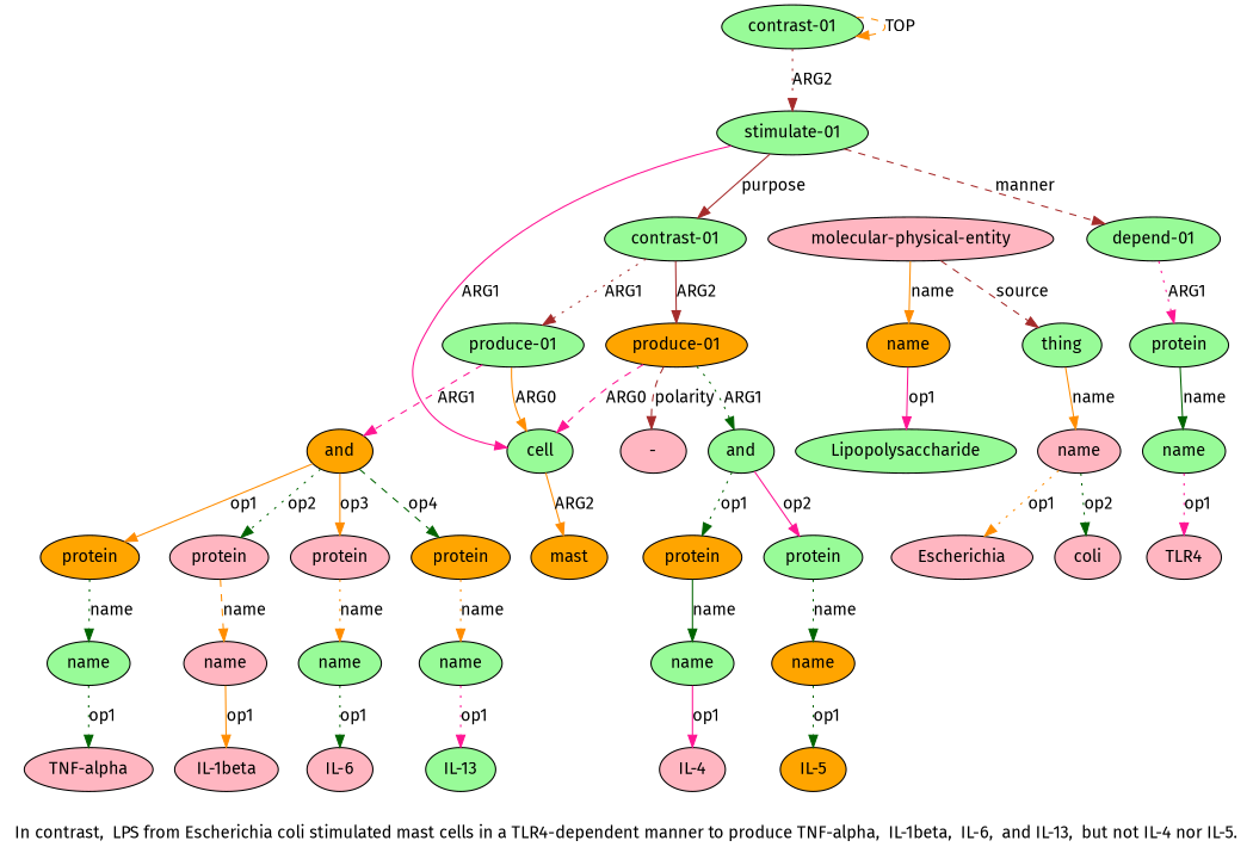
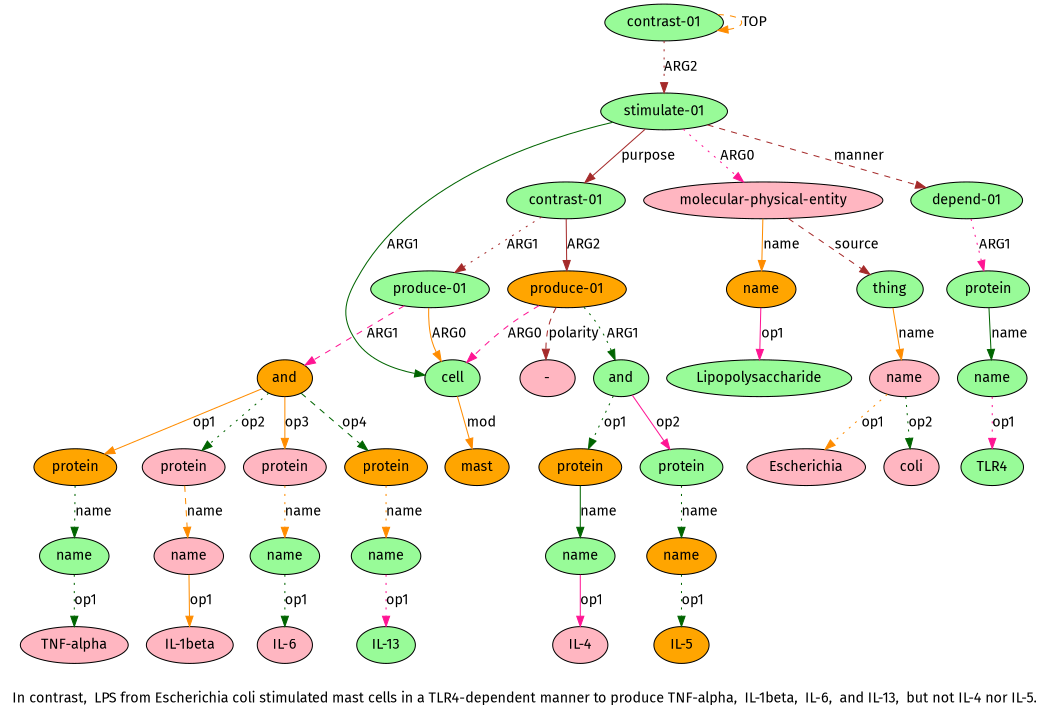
  digraph {
    fontname="Fira Sans"
    label="In contrast,  LPS from Escherichia coli stimulated mast cells in a TLR4-dependent manner to produce TNF-alpha,  IL-1beta,  IL-6,  and IL-13,  but not IL-4 nor IL-5."
    node [color=black fillcolor=palegreen fontname="Fira Sans" gold_ind=-1 gold_label=name style=filled test_ind=-1 test_label=name]
    edge [color=darkorange fontname="Fira Sans" gold_label=op1 style=dotted test_label=op1]
    n1 [fillcolor=orange gold_ind=20 gold_label=protein label=protein test_ind=20 test_label=protein]
    n2 [gold_ind=21 label=name test_ind=21]
    n3 [gold_label="IL-13" label="IL-13" test_label="IL-13"]
    n4 [fillcolor=orange gold_ind=22 gold_label="produce-01" label="produce-01" test_ind=22 test_label="produce-01"]
    n5 [gold_ind=23 gold_label=and label=and test_ind=23 test_label=and]
    n6 [gold_ind=6 gold_label=cell label=cell test_ind=6 test_label=cell]
    n7 [fillcolor=lightpink gold_label="-" label="-" test_label="-"]
    n8 [fillcolor=orange gold_ind=24 gold_label=protein label=protein test_ind=24 test_label=protein]
    n9 [gold_ind=26 gold_label=protein label=protein test_ind=26 test_label=protein]
    n10 [fillcolor=orange gold_ind=7 gold_label=mast label=mast test_ind=7 test_label=mast]
    n11 [gold_ind=25 label=name test_ind=25]
    n12 [fillcolor=orange gold_ind=27 label=name test_ind=27]
    n13 [fillcolor=lightpink gold_label="IL-4" label="IL-4" test_label="IL-4"]
    n14 [fillcolor=orange gold_label="IL-5" label="IL-5" test_label="IL-5"]
    n15 [fillcolor=lightpink gold_label="IL-6" label="IL-6" test_label="IL-6"]
-   n16 [fillcolor=lightpink gold_label=TLR4 label=TLR4 test_label=TLR4]
+   n16 [gold_label=TLR4 label=TLR4 test_label=TLR4]
    n17 [gold_label=Lipopolysaccharide label=Lipopolysaccharide test_label=Lipopolysaccharide]
    n18 [fillcolor=lightpink gold_label=Escherichia label=Escherichia test_label=Escherichia]
    n19 [gold_ind=15 label=name test_ind=15]
    n20 [fillcolor=lightpink gold_label="TNF-alpha" label="TNF-alpha" test_label="TNF-alpha"]
    n21 [fillcolor=orange gold_ind=14 gold_label=protein label=protein test_ind=14 test_label=protein]
    n22 [fillcolor=lightpink gold_ind=17 label=name test_ind=17]
    n23 [fillcolor=lightpink gold_label="IL-1beta" label="IL-1beta" test_label="IL-1beta"]
    n24 [fillcolor=lightpink gold_ind=16 gold_label=protein label=protein test_ind=16 test_label=protein]
    n25 [gold_ind=11 gold_label="contrast-01" label="contrast-01" test_ind=11 test_label="contrast-01"]
    n26 [gold_ind=12 gold_label="produce-01" label="produce-01" test_ind=12 test_label="produce-01"]
    n27 [fillcolor=orange gold_ind=13 gold_label=and label=and test_ind=13 test_label=and]
    n28 [fillcolor=lightpink gold_ind=18 gold_label=protein label=protein test_ind=18 test_label=protein]
    n29 [gold_ind=10 label=name test_ind=10]
    n30 [gold_ind=19 label=name test_ind=19]
    n31 [fillcolor=lightpink gold_label=coli label=coli test_label=coli]
    n32 [gold_ind=1 gold_label="stimulate-01" label="stimulate-01" test_ind=1 test_label="stimulate-01"]
    n33 [fillcolor=lightpink gold_ind=2 gold_label="molecular-physical-entity" label="molecular-physical-entity" test_ind=2 test_label="molecular-physical-entity"]
    n34 [gold_ind=8 gold_label="depend-01" label="depend-01" test_ind=8 test_label="depend-01"]
    n35 [fillcolor=orange gold_ind=3 label=name test_ind=3]
    n36 [gold_ind=4 gold_label=thing label=thing test_ind=4 test_label=thing]
    n37 [gold_ind=9 gold_label=protein label=protein test_ind=9 test_label=protein]
    n38 [fillcolor=lightpink gold_ind=5 label=name test_ind=5]
    n39 [gold_ind=0 gold_label="contrast-01" label="contrast-01" test_ind=0 test_label="contrast-01"]
    n1 -> n2 [gold_label=name label=name test_label=name]
    n2 -> n3 [color=deeppink label=op1]
    n4 -> n5 [color=darkgreen gold_label=ARG1 label=ARG1 test_label=ARG1]
    n4 -> n6 [color=deeppink gold_label=ARG0 label=ARG0 style=dashed test_label=ARG0]
    n4 -> n7 [color=brown gold_label=polarity label=polarity style=dashed test_label=polarity]
    n5 -> n8 [color=darkgreen label=op1]
    n5 -> n9 [color=deeppink gold_label=op2 label=op2 style=solid test_label=op2]
-   n6 -> n10 [gold_label=mod label=ARG2 style=solid test_label=mod]
+   n6 -> n10 [gold_label=mod label=mod style=solid test_label=mod]
    n8 -> n11 [color=darkgreen gold_label=name label=name style=solid test_label=name]
    n9 -> n12 [color=darkgreen gold_label=name label=name test_label=name]
    n11 -> n13 [color=deeppink label=op1 style=solid]
    n12 -> n14 [color=darkgreen label=op1]
    n19 -> n20 [color=darkgreen label=op1]
    n21 -> n19 [color=darkgreen gold_label=name label=name test_label=name]
    n22 -> n23 [label=op1 style=solid]
    n24 -> n22 [gold_label=name label=name style=dashed test_label=name]
    n25 -> n4 [color=brown gold_label=ARG2 label=ARG2 style=solid test_label=ARG2]
    n25 -> n26 [color=brown gold_label=ARG1 label=ARG1 test_label=ARG1]
    n26 -> n6 [gold_label=ARG0 label=ARG0 style=solid test_label=ARG0]
    n26 -> n27 [color=deeppink gold_label=ARG1 label=ARG1 style=dashed test_label=ARG1]
    n27 -> n1 [color=darkgreen gold_label=op4 label=op4 style=dashed test_label=op4]
    n27 -> n21 [label=op1 style=solid]
    n27 -> n24 [color=darkgreen gold_label=op2 label=op2 test_label=op2]
    n27 -> n28 [gold_label=op3 label=op3 style=solid test_label=op3]
    n28 -> n30 [gold_label=name label=name test_label=name]
    n29 -> n16 [color=deeppink label=op1]
    n30 -> n15 [color=darkgreen label=op1]
-   n32 -> n6 [color=deeppink gold_label=ARG1 label=ARG1 style=solid test_label=ARG1]
+   n32 -> n6 [color=darkgreen gold_label=ARG1 label=ARG1 style=solid test_label=ARG1]
    n32 -> n25 [color=brown gold_label=purpose label=purpose style=solid test_label=purpose]
+   n32 -> n33 [color=deeppink gold_label=ARG0 label=ARG0 test_label=ARG0]
    n32 -> n34 [color=brown gold_label=manner label=manner style=dashed test_label=manner]
    n33 -> n35 [gold_label=name label=name style=solid test_label=name]
    n33 -> n36 [color=brown gold_label=source label=source style=dashed test_label=source]
    n34 -> n37 [color=deeppink gold_label=ARG1 label=ARG1 test_label=ARG1]
    n35 -> n17 [color=deeppink label=op1 style=solid]
    n36 -> n38 [gold_label=name label=name style=solid test_label=name]
    n37 -> n29 [color=darkgreen gold_label=name label=name style=solid test_label=name]
    n38 -> n18 [label=op1]
    n38 -> n31 [color=darkgreen gold_label=op2 label=op2 test_label=op2]
    n39 -> n32 [color=brown gold_label=ARG2 label=ARG2 test_label=ARG2]
    n39 -> n39 [gold_label=TOP label=TOP style=dashed test_label=TOP]
  }
